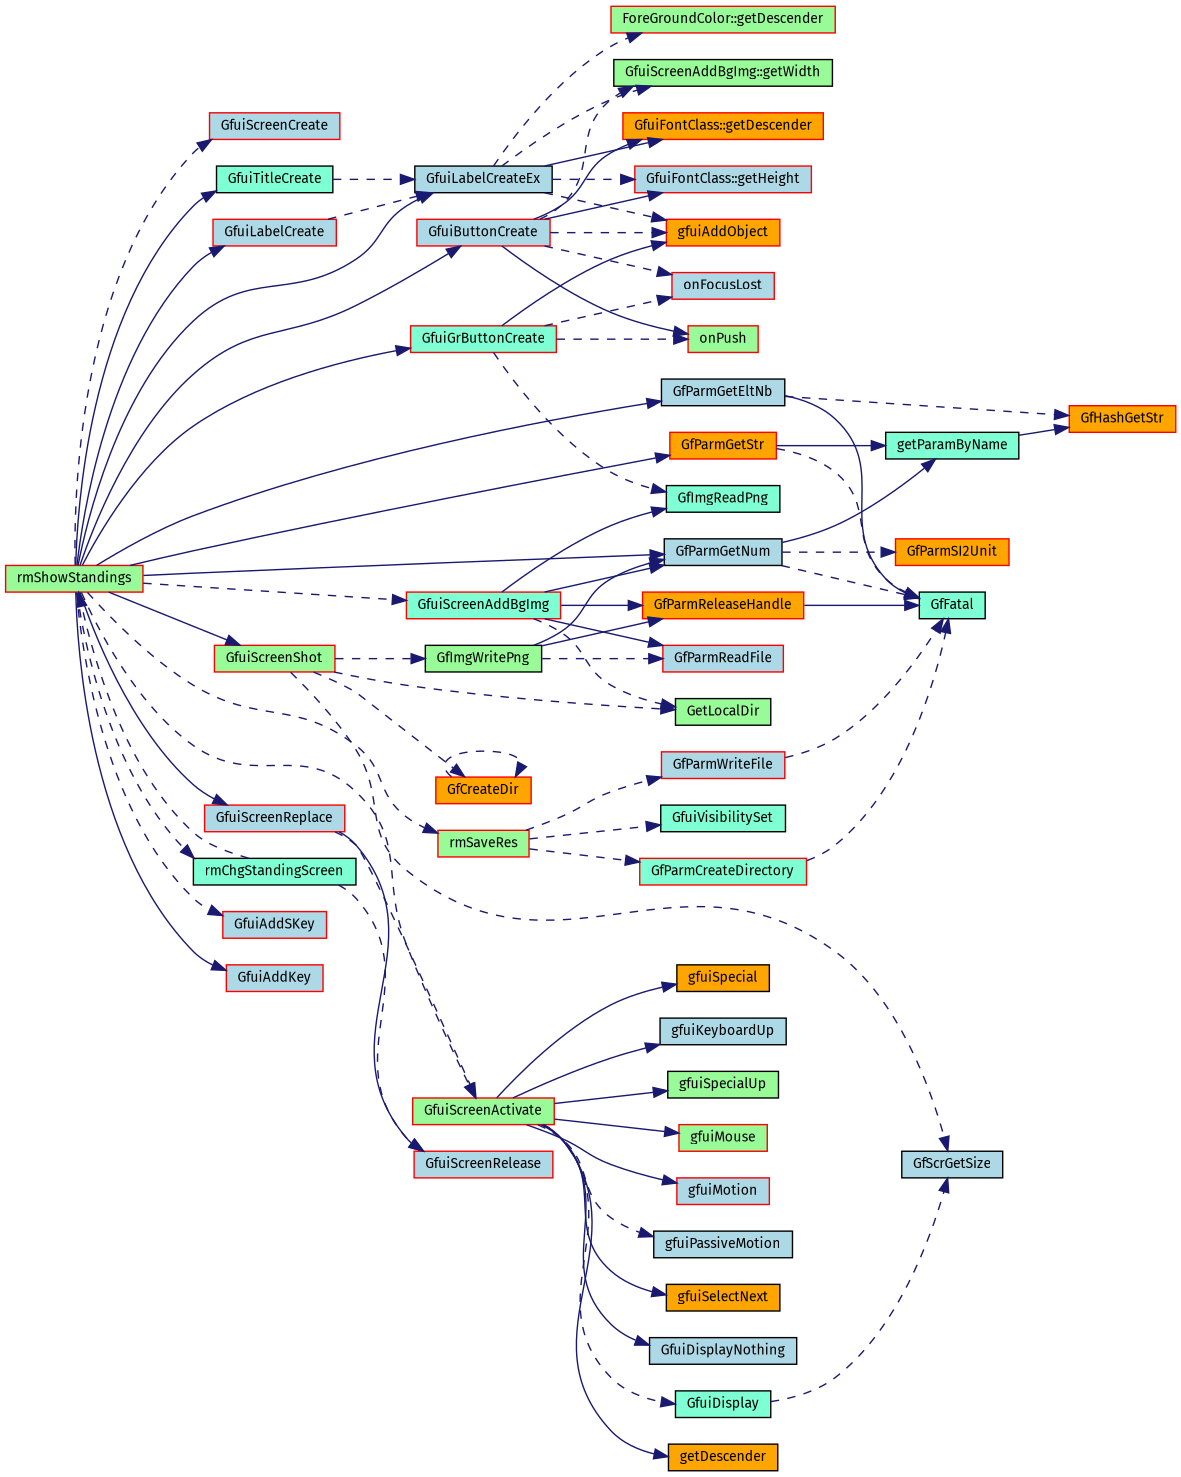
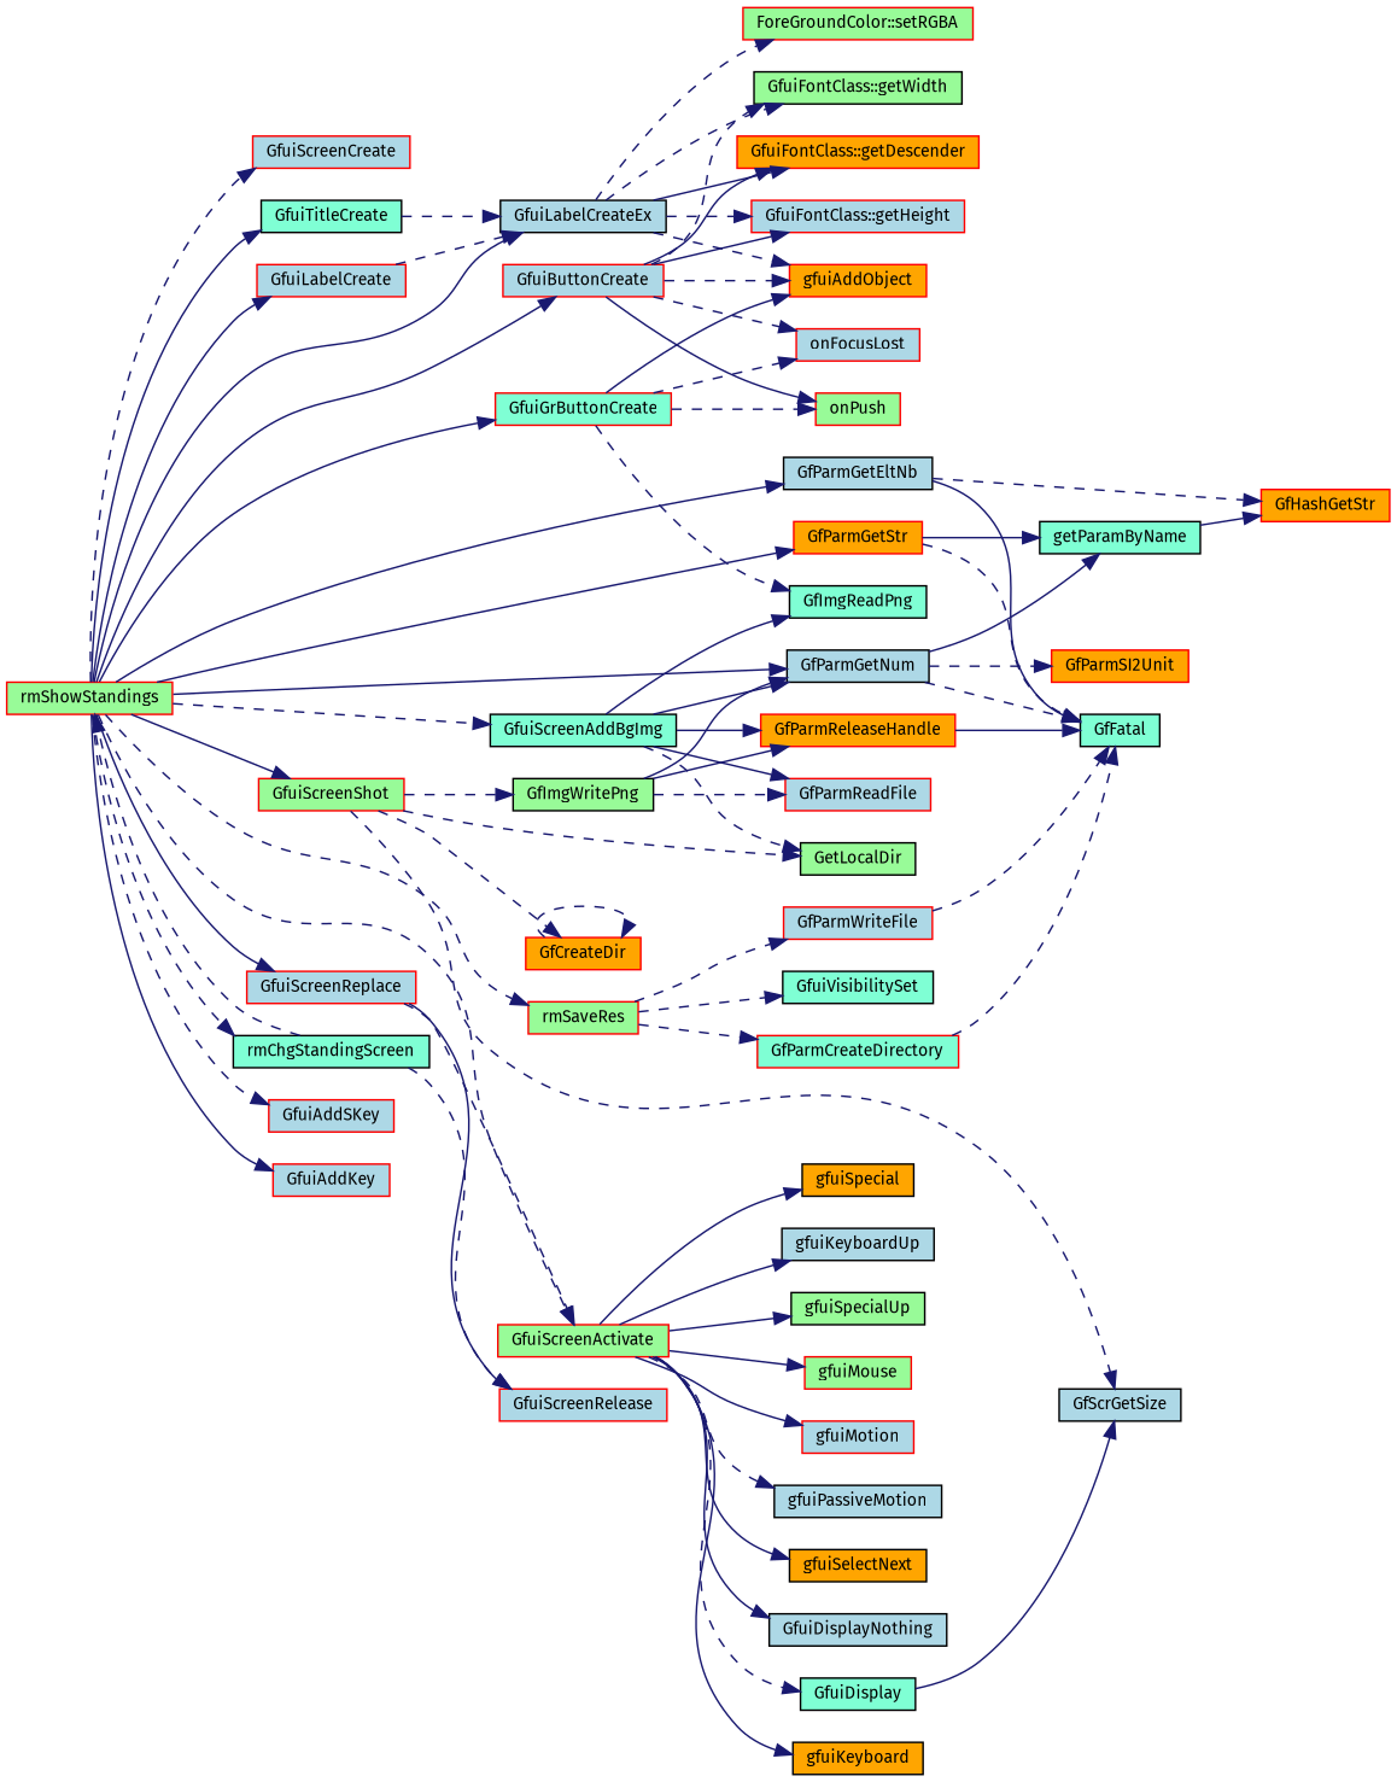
  digraph {
    fontname="Fira Sans"
    rankdir=LR
    node [color=red fillcolor=lightblue fontname="Fira Sans" fontsize=10 shape=record style=filled]
    edge [color=midnightblue fontname="Fira Sans" fontsize=10 labelfontname=Helvetica labelfontsize=10 style=dashed]
    n1 [fillcolor=palegreen fontcolor=black height=0.2 label=rmShowStandings width=0.4]
    n2 [height=0.2 label=GfuiScreenCreate width=0.4]
    n3 [color=black fillcolor=aquamarine height=0.2 label=GfuiTitleCreate width=0.4]
    n4 [color=black height=0.2 label=GfuiLabelCreateEx width=0.4]
-   n5 [fillcolor=aquamarine height=0.2 label=GfuiScreenAddBgImg width=0.4]
+   n5 [color=black fillcolor=aquamarine height=0.2 label=GfuiScreenAddBgImg width=0.4]
    n6 [color=black height=0.2 label=GfParmGetNum width=0.4]
    n7 [color=black height=0.2 label=GfParmGetEltNb width=0.4]
    n8 [height=0.2 label=GfuiLabelCreate width=0.4]
    n9 [fillcolor=orange height=0.2 label=GfParmGetStr width=0.4]
    n10 [fillcolor=aquamarine height=0.2 label=GfuiGrButtonCreate width=0.4]
    n11 [color=black fillcolor=aquamarine height=0.2 label=rmChgStandingScreen width=0.4]
    n12 [height=0.2 label=GfuiAddSKey width=0.4]
    n13 [height=0.2 label=GfuiButtonCreate width=0.4]
    n14 [height=0.2 label=GfuiScreenReplace width=0.4]
    n15 [fillcolor=palegreen height=0.2 label=GfuiScreenActivate width=0.4]
    n16 [fillcolor=palegreen height=0.2 label=rmSaveRes width=0.4]
    n17 [height=0.2 label=GfuiAddKey width=0.4]
    n18 [fillcolor=palegreen height=0.2 label=GfuiScreenShot width=0.4]
-   n19 [fillcolor=palegreen height=0.2 label="ForeGroundColor::getDescender" width=0.4]
-   n20 [color=black fillcolor=palegreen height=0.2 label="GfuiScreenAddBgImg::getWidth" width=0.4]
+   n19 [fillcolor=palegreen height=0.2 label="ForeGroundColor::setRGBA" width=0.4]
+   n20 [color=black fillcolor=palegreen height=0.2 label="GfuiFontClass::getWidth" width=0.4]
    n21 [fillcolor=orange height=0.2 label="GfuiFontClass::getDescender" width=0.4]
    n22 [height=0.2 label="GfuiFontClass::getHeight" width=0.4]
    n23 [fillcolor=orange height=0.2 label=gfuiAddObject width=0.4]
    n24 [color=black fillcolor=palegreen height=0.2 label=GetLocalDir width=0.4]
    n25 [height=0.2 label=GfParmReadFile width=0.4]
    n26 [color=black fillcolor=aquamarine height=0.2 label=GfImgReadPng width=0.4]
    n27 [fillcolor=orange height=0.2 label=GfParmReleaseHandle width=0.4]
    n28 [color=black fillcolor=aquamarine height=0.2 label=GfFatal width=0.4]
    n29 [color=black fillcolor=aquamarine height=0.2 label=getParamByName width=0.4]
    n30 [fillcolor=orange height=0.2 label=GfParmSI2Unit width=0.4]
    n31 [fillcolor=orange height=0.2 label=GfHashGetStr width=0.4]
    n32 [fillcolor=palegreen height=0.2 label=onPush width=0.4]
    n33 [height=0.2 label=onFocusLost width=0.4]
    n34 [height=0.2 label=GfuiScreenRelease width=0.4]
-   n35 [color=black fillcolor=orange height=0.2 label=getDescender width=0.4]
+   n35 [color=black fillcolor=orange height=0.2 label=gfuiKeyboard width=0.4]
    n36 [color=black fillcolor=orange height=0.2 label=gfuiSpecial width=0.4]
    n37 [color=black height=0.2 label=gfuiKeyboardUp width=0.4]
    n38 [color=black fillcolor=palegreen height=0.2 label=gfuiSpecialUp width=0.4]
    n39 [fillcolor=palegreen height=0.2 label=gfuiMouse width=0.4]
    n40 [height=0.2 label=gfuiMotion width=0.4]
    n41 [color=black height=0.2 label=gfuiPassiveMotion width=0.4]
    n42 [color=black fillcolor=orange height=0.2 label=gfuiSelectNext width=0.4]
    n43 [color=black fillcolor=aquamarine height=0.2 label=GfuiDisplay width=0.4]
    n44 [color=black height=0.2 label=GfuiDisplayNothing width=0.4]
    n45 [fillcolor=aquamarine height=0.2 label=GfParmCreateDirectory width=0.4]
    n46 [height=0.2 label=GfParmWriteFile width=0.4]
    n47 [color=black fillcolor=aquamarine height=0.2 label=GfuiVisibilitySet width=0.4]
    n48 [color=black height=0.2 label=GfScrGetSize width=0.4]
    n49 [fillcolor=orange height=0.2 label=GfCreateDir width=0.4]
    n50 [color=black fillcolor=palegreen height=0.2 label=GfImgWritePng width=0.4]
    n1 -> n2
    n1 -> n3 [style=solid]
    n1 -> n4 [style=solid]
    n1 -> n5
    n1 -> n6 [style=solid]
    n1 -> n7 [style=solid]
    n1 -> n8 [style=solid]
    n1 -> n9 [style=solid]
    n1 -> n10 [style=solid]
    n1 -> n11
    n1 -> n12
    n1 -> n13 [style=solid]
    n1 -> n14 [style=solid]
    n1 -> n15
    n1 -> n16
    n1 -> n17 [style=solid]
    n1 -> n18 [style=solid]
    n3 -> n4
    n4 -> n19
    n4 -> n20
    n4 -> n21 [style=solid]
    n4 -> n22
    n4 -> n23
    n5 -> n6 [style=solid]
    n5 -> n24
    n5 -> n25 [style=solid]
    n5 -> n26 [style=solid]
    n5 -> n27 [style=solid]
    n6 -> n28
    n6 -> n29 [style=solid]
    n6 -> n30
    n7 -> n28 [style=solid]
    n7 -> n31
    n8 -> n4
    n9 -> n28
    n9 -> n29 [style=solid]
    n10 -> n23 [style=solid]
    n10 -> n26
    n10 -> n32
    n10 -> n33
    n11 -> n1
    n11 -> n34
    n13 -> n20
    n13 -> n21 [style=solid]
    n13 -> n22 [style=solid]
    n13 -> n23
    n13 -> n32 [style=solid]
    n13 -> n33
    n14 -> n15
    n14 -> n34 [style=solid]
    n15 -> n35 [style=solid]
    n15 -> n36 [style=solid]
    n15 -> n37 [style=solid]
    n15 -> n38 [style=solid]
    n15 -> n39 [style=solid]
    n15 -> n40 [style=solid]
    n15 -> n41
    n15 -> n42 [style=solid]
    n15 -> n43
    n15 -> n44 [style=solid]
    n16 -> n45
    n16 -> n46
    n16 -> n47
    n18 -> n24
    n18 -> n48
    n18 -> n49
    n18 -> n50
    n27 -> n28 [style=solid]
    n29 -> n31 [style=solid]
-   n43 -> n48
+   n43 -> n48 [style=solid]
    n45 -> n28
    n46 -> n28
    n49 -> n49
    n50 -> n6 [style=solid]
    n50 -> n25
    n50 -> n27 [style=solid]
  }
